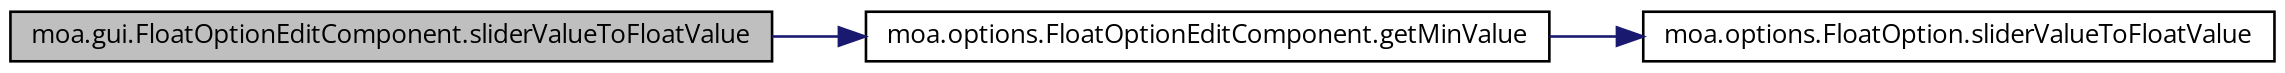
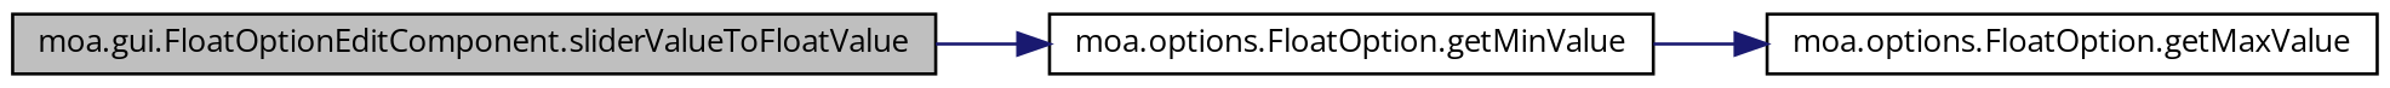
  digraph {
    fontname="Open Sans"
    rankdir=LR
    node [color=black fillcolor=white fontname="Open Sans" fontsize=10 shape=record style=filled]
    edge [color=midnightblue fontname="Open Sans" fontsize=10 labelfontname=Helvetica labelfontsize=10 style=solid]
    n1 [fillcolor=grey75 fontcolor=black height=0.2 label="moa.gui.FloatOptionEditComponent.sliderValueToFloatValue" width=0.4]
-   n2 [height=0.2 label="moa.options.FloatOptionEditComponent.getMinValue" width=0.4]
-   n3 [height=0.2 label="moa.options.FloatOption.sliderValueToFloatValue" width=0.4]
+   n2 [height=0.2 label="moa.options.FloatOption.getMinValue" width=0.4]
+   n3 [height=0.2 label="moa.options.FloatOption.getMaxValue" width=0.4]
    n1 -> n2
    n2 -> n3
  }
